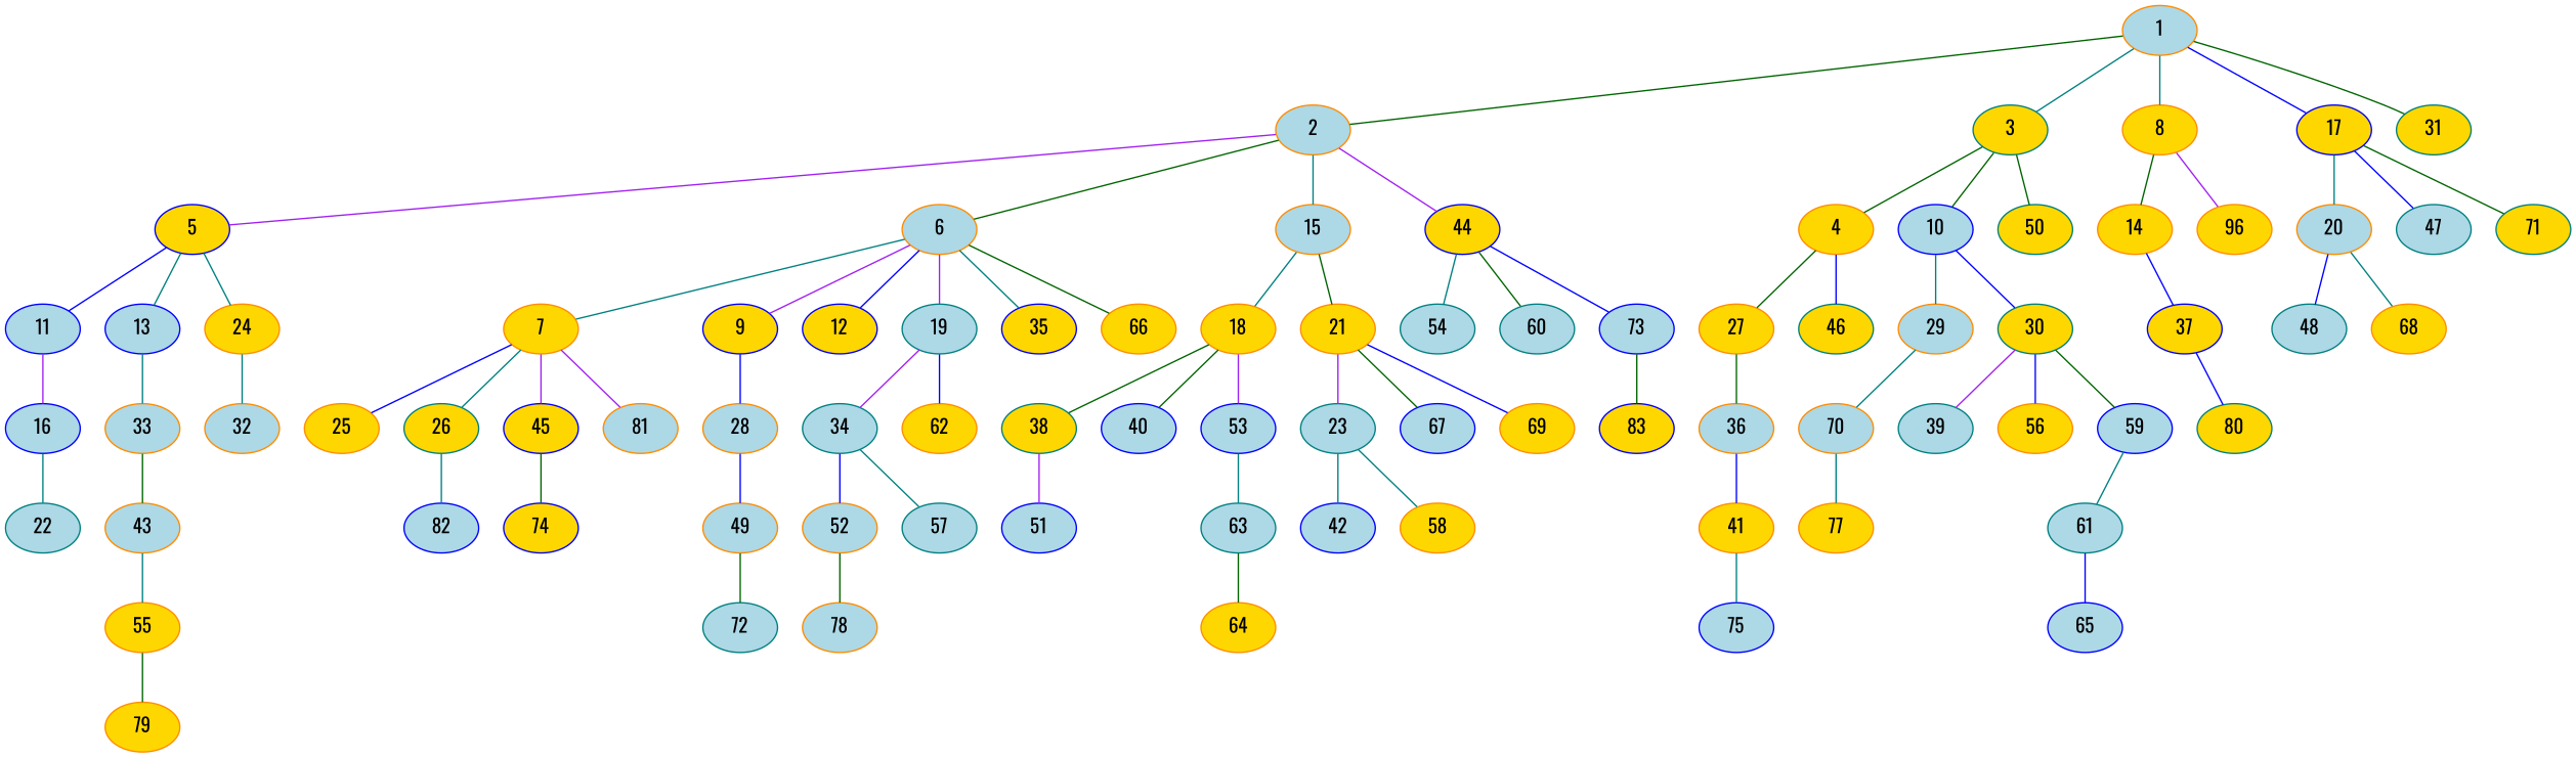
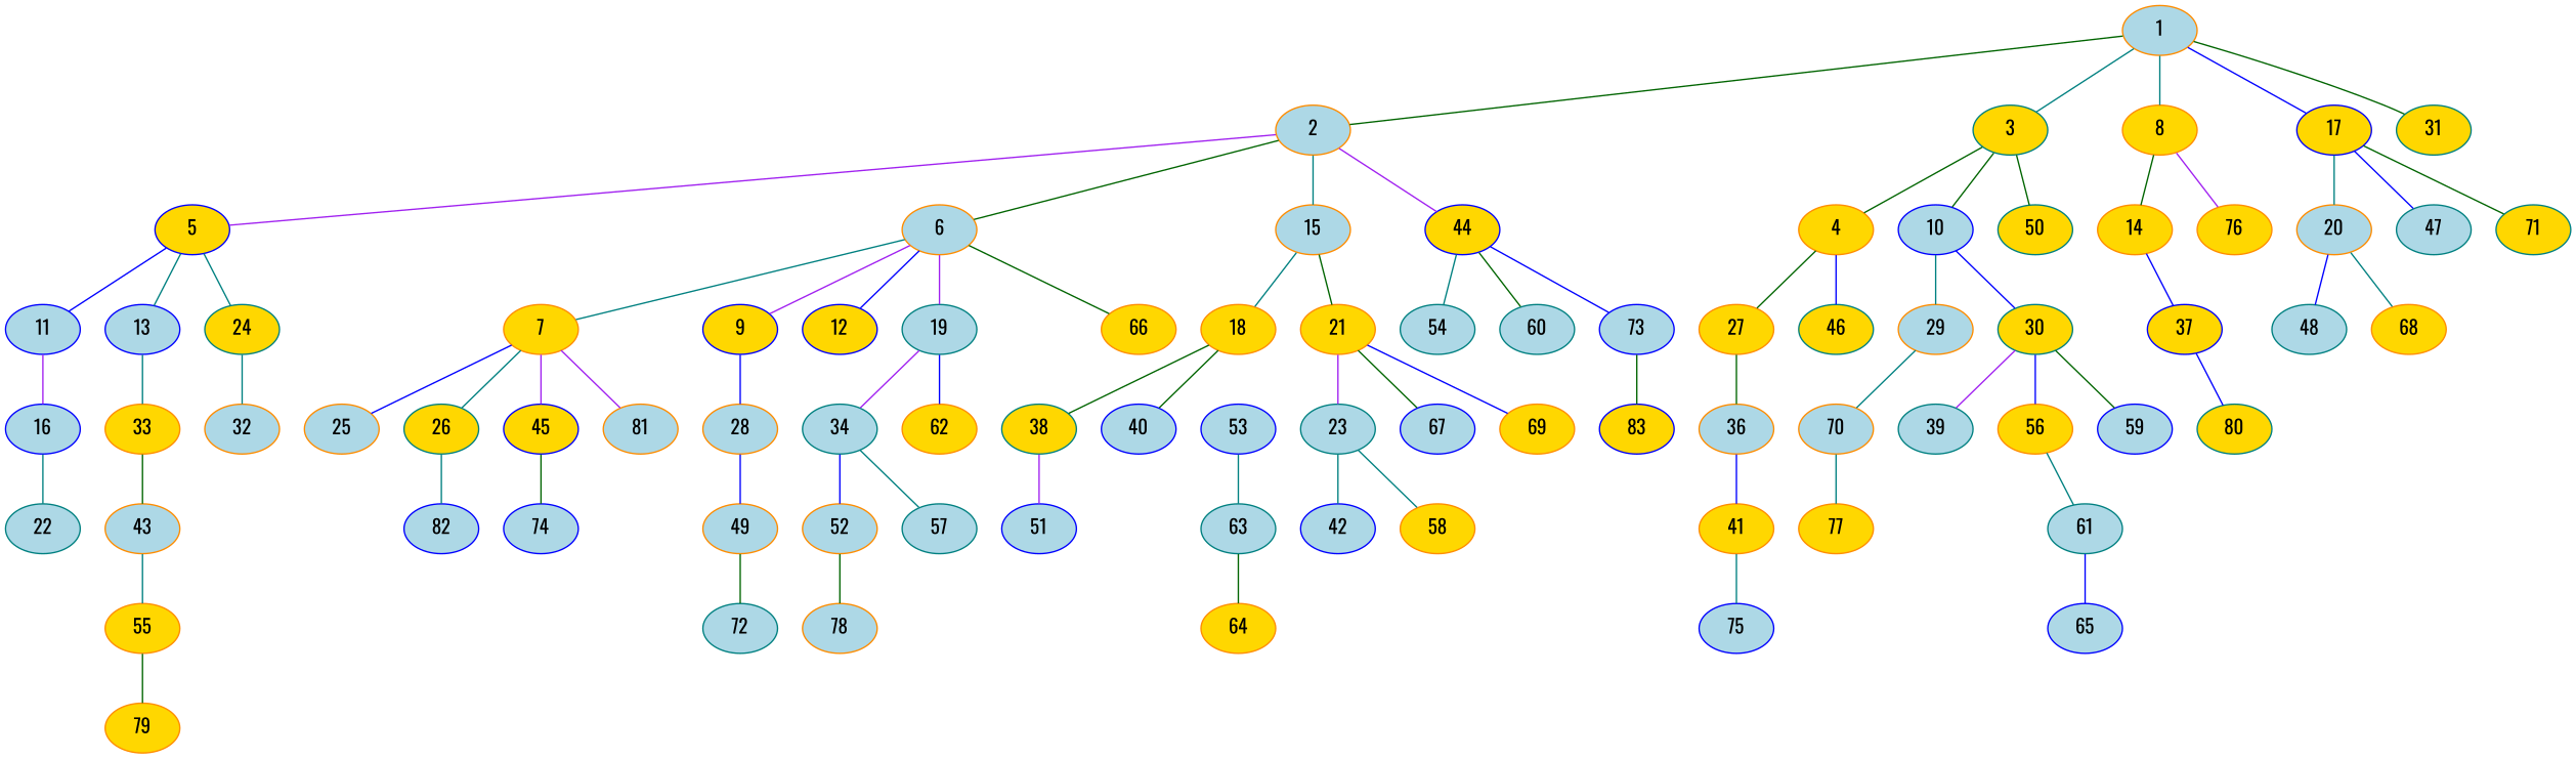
  graph {
    fontname=Oswald
    node [color=darkorange fillcolor=lightblue fontname=Oswald style=filled]
    edge [color=teal fontname=Oswald]
    1
    2
    3 [color=teal fillcolor=gold]
    8 [fillcolor=gold]
    17 [color=blue fillcolor=gold]
    31 [color=teal fillcolor=gold]
    5 [color=blue fillcolor=gold]
    6
    15
    44 [color=blue fillcolor=gold]
    4 [fillcolor=gold]
    10 [color=blue]
    50 [color=teal fillcolor=gold]
    14 [fillcolor=gold]
-   76 [fillcolor=gold label=96]
+   76 [fillcolor=gold]
    20
    47 [color=teal]
    71 [color=teal fillcolor=gold]
    11 [color=blue]
    13 [color=blue]
-   24 [fillcolor=gold]
+   24 [color=teal fillcolor=gold]
    7 [fillcolor=gold]
    9 [color=blue fillcolor=gold]
    12 [color=blue fillcolor=gold]
    19 [color=teal]
-   35 [color=blue fillcolor=gold]
    66 [fillcolor=gold]
    18 [fillcolor=gold]
    21 [fillcolor=gold]
    54 [color=teal]
    60 [color=teal]
    73 [color=blue]
    27 [fillcolor=gold]
    46 [color=teal fillcolor=gold]
    29
    30 [color=teal fillcolor=gold]
    36
    16 [color=blue]
-   33
+   33 [fillcolor=gold]
    32
-   25 [fillcolor=gold]
+   25
    26 [color=teal fillcolor=gold]
    45 [color=blue fillcolor=gold]
    81
    28
    34 [color=teal]
    62 [fillcolor=gold]
    82 [color=blue]
-   74 [color=blue fillcolor=gold]
+   74 [color=blue]
    37 [color=blue fillcolor=gold]
    49
    70
    39 [color=teal]
    56 [fillcolor=gold]
    59 [color=blue]
    22 [color=teal]
    43
    80 [color=teal fillcolor=gold]
    38 [color=teal fillcolor=gold]
    40 [color=blue]
    53 [color=blue]
    23 [color=teal]
    67 [color=blue]
    69 [fillcolor=gold]
    48 [color=teal]
    68 [fillcolor=gold]
    51 [color=blue]
    63 [color=teal]
    52
    57 [color=teal]
    42 [color=blue]
    58 [fillcolor=gold]
    41 [fillcolor=gold]
    72 [color=teal]
    77 [fillcolor=gold]
    61 [color=teal]
    55 [fillcolor=gold]
    78
    75 [color=blue]
    79 [fillcolor=gold]
    83 [color=blue fillcolor=gold]
    64 [fillcolor=gold]
    65 [color=blue]
    1 -- 2 [color=darkgreen]
    1 -- 3
    1 -- 8
    1 -- 17 [color=blue]
    1 -- 31 [color=darkgreen]
    2 -- 5 [color=purple]
    2 -- 6 [color=darkgreen]
    2 -- 15
    2 -- 44 [color=purple]
    3 -- 4 [color=darkgreen]
    3 -- 10 [color=darkgreen]
    3 -- 50 [color=darkgreen]
    8 -- 14 [color=darkgreen]
    8 -- 76 [color=purple]
    17 -- 20
    17 -- 47 [color=blue]
    17 -- 71 [color=darkgreen]
    5 -- 11 [color=blue]
    5 -- 13
    5 -- 24
    6 -- 7
    6 -- 9 [color=purple]
    6 -- 12 [color=blue]
    6 -- 19 [color=purple]
-   6 -- 35
    6 -- 66 [color=darkgreen]
    15 -- 18
    15 -- 21 [color=darkgreen]
    44 -- 54
    44 -- 60 [color=darkgreen]
    44 -- 73 [color=blue]
    4 -- 27 [color=darkgreen]
    4 -- 46 [color=blue]
    10 -- 29
    10 -- 30 [color=blue]
    14 -- 37 [color=blue]
    20 -- 48 [color=blue]
    20 -- 68
    11 -- 16 [color=purple]
    13 -- 33
    24 -- 32
    7 -- 25 [color=blue]
    7 -- 26
    7 -- 45 [color=purple]
    7 -- 81 [color=purple]
    9 -- 28 [color=blue]
    19 -- 34 [color=purple]
    19 -- 62 [color=blue]
    18 -- 38 [color=darkgreen]
    18 -- 40 [color=darkgreen]
-   18 -- 53 [color=purple]
    21 -- 23 [color=purple]
    21 -- 67 [color=darkgreen]
    21 -- 69 [color=blue]
    73 -- 83 [color=darkgreen]
    27 -- 36 [color=darkgreen]
    29 -- 70
    30 -- 39 [color=purple]
    30 -- 56 [color=blue]
    30 -- 59 [color=darkgreen]
    36 -- 41 [color=blue]
    16 -- 22
    33 -- 43 [color=darkgreen]
    26 -- 82
    45 -- 74 [color=darkgreen]
    28 -- 49 [color=blue]
    34 -- 52 [color=blue]
    34 -- 57
    37 -- 80 [color=blue]
    49 -- 72 [color=darkgreen]
    70 -- 77
-   59 -- 61
+   56 -- 61
    43 -- 55
    38 -- 51 [color=purple]
    53 -- 63
    23 -- 42
    23 -- 58
    63 -- 64 [color=darkgreen]
    52 -- 78 [color=darkgreen]
    41 -- 75
    61 -- 65 [color=blue]
    55 -- 79 [color=darkgreen]
  }
